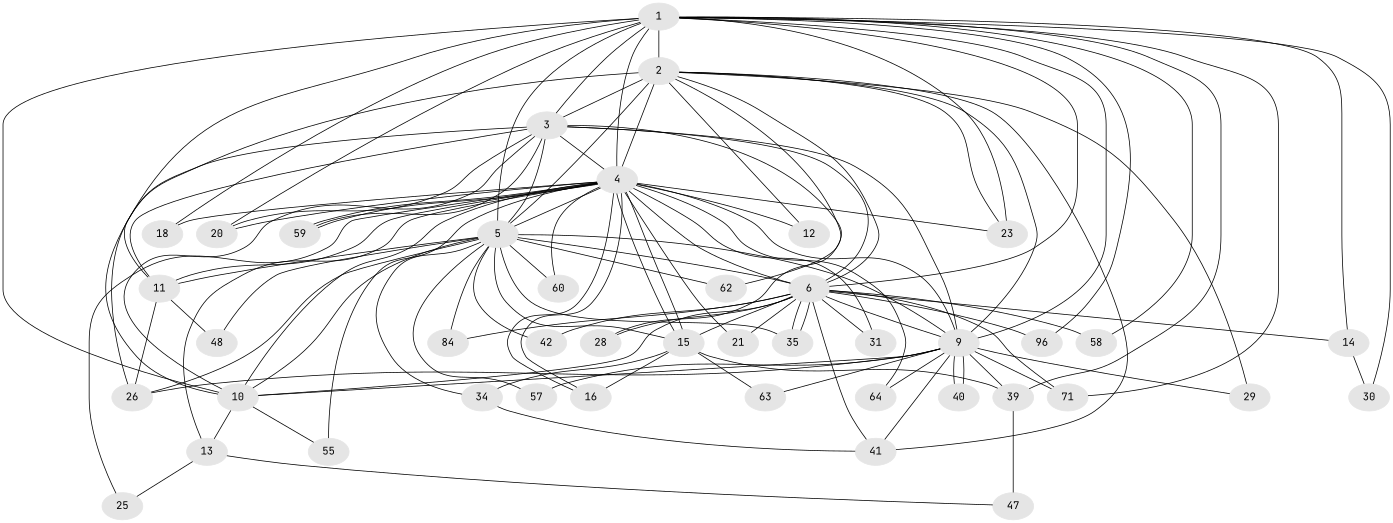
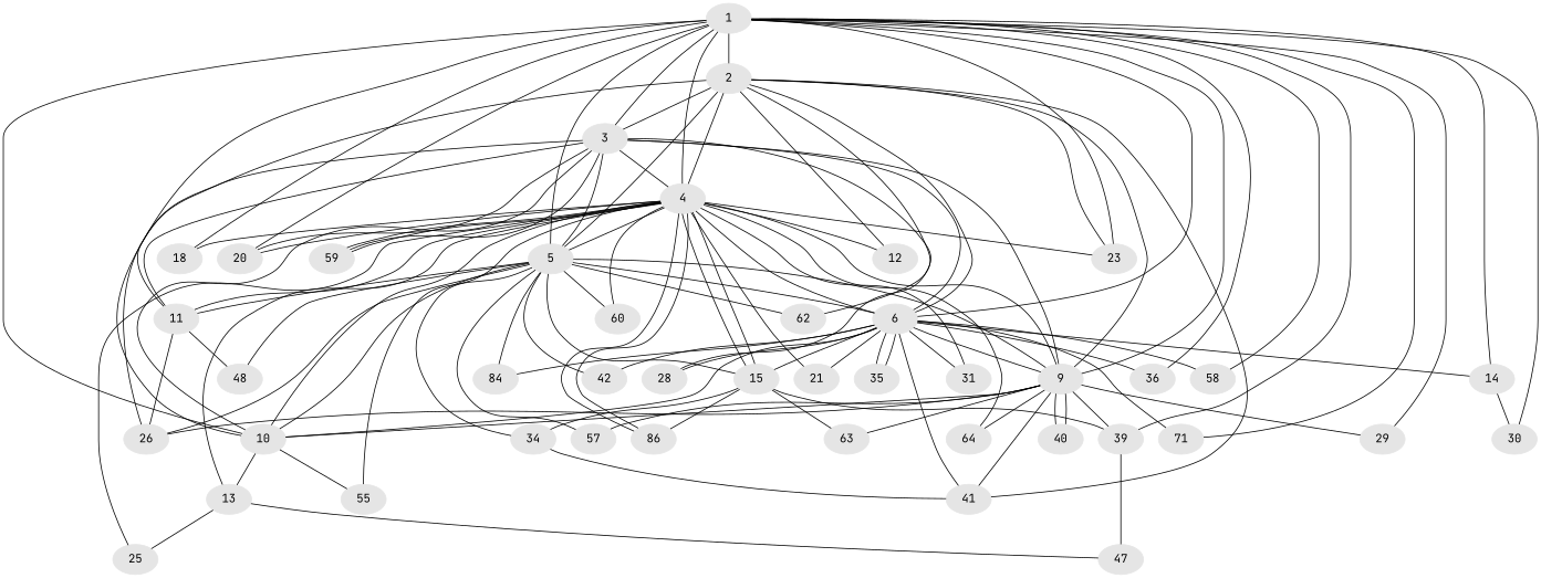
  graph {
    fontname="JetBrains Mono"
    node [color=gray90 fontname="JetBrains Mono" style=filled]
    edge [fontname="JetBrains Mono"]
    1 [super="+8"]
    2 [super="+53+56+52+33"]
    3 [super="+44"]
    4 [super="+7+22+67+61+76+49"]
    5 [super="+19+17"]
    6 [super="+27"]
    9
    10
    11
    14
    18
    20
    23
    29
    30
-   36 [super="+69" label=96]
+   36 [super="+69"]
    39 [super="+43"]
    58
    71 [super="+78"]
    12
    41 [super="+80"]
    62
    n23 [label=26 super="+50+32"]
    28
    59 [super="+66"]
    13
    15 [super="+72+37+51+26"]
-   16 [super="+46"]
+   16 [super="+46" label=86]
    21
    25
    31
    n32 [label=64]
    55
    60 [super="+75"]
    34
    35 [super="+38"]
    42
    48
    57
    84
    40
    63
    47
    1 -- 2 [weight=3]
    1 -- 3 [weight=2]
    1 -- 4 [weight=4]
    1 -- 5 [weight=4]
    1 -- 6 [weight=2]
    1 -- 9 [weight=2]
    1 -- 10 [weight=2]
    1 -- 11
    1 -- 14
    1 -- 18
    1 -- 20
    1 -- 23
-   2 -- 29
+   1 -- 29
    1 -- 30
    1 -- 36 [weight=2]
    1 -- 39
    1 -- 58
    1 -- 71
    2 -- 3
    2 -- 4 [weight=5]
    2 -- 5
    2 -- 6
    2 -- 9 [weight=2]
    2 -- 10 [weight=2]
    2 -- 23
    2 -- 12
    2 -- 41
    2 -- 62
    3 -- 4 [weight=4]
    3 -- 5
    3 -- 6 [weight=2]
    3 -- 9
    3 -- 10
    3 -- 11
    3 -- 20
    3 -- n23
    3 -- 28
    3 -- 59
    4 -- 5 [weight=4]
    4 -- 6 [weight=4]
    4 -- 9 [weight=2]
    4 -- 10 [weight=2]
    4 -- 11
    4 -- 18
    4 -- 20
    4 -- 23
    4 -- 12
    4 -- 59
    4 -- 59
    4 -- 13
    4 -- 15 [weight=2]
    4 -- 15
    4 -- 16 [weight=2]
    4 -- 16
    4 -- 21
    4 -- 25
    4 -- 31
    4 -- n32
    4 -- 55
    4 -- 60
    5 -- 6
    5 -- 9 [weight=2]
    5 -- 10
    5 -- 11
    5 -- 62
    5 -- n23
    5 -- 15 [weight=2]
    5 -- 60 [weight=2]
    5 -- 34
-   5 -- 35
    5 -- 42
    5 -- 48
    5 -- 57
    5 -- 84
    6 -- 9
    6 -- 10
    6 -- 14
    6 -- 36
    6 -- 58
    6 -- 71
    6 -- 41
    6 -- 28
    6 -- 15
    6 -- 21
    6 -- 31
    6 -- 35
    6 -- 35
    6 -- 42
    6 -- 84
    9 -- 10
    9 -- 29
    9 -- 39
-   9 -- 71
    9 -- 41
    9 -- n23
    9 -- n32
    9 -- 57
    9 -- 40
    9 -- 40
    9 -- 63
    10 -- 13
    10 -- 55
    11 -- n23
    11 -- 48
    14 -- 30
    39 -- 47 [weight=2]
    13 -- 25
    13 -- 47
    15 -- 39
    15 -- 16 [weight=2]
    15 -- 34
    15 -- 63
    34 -- 41
  }
